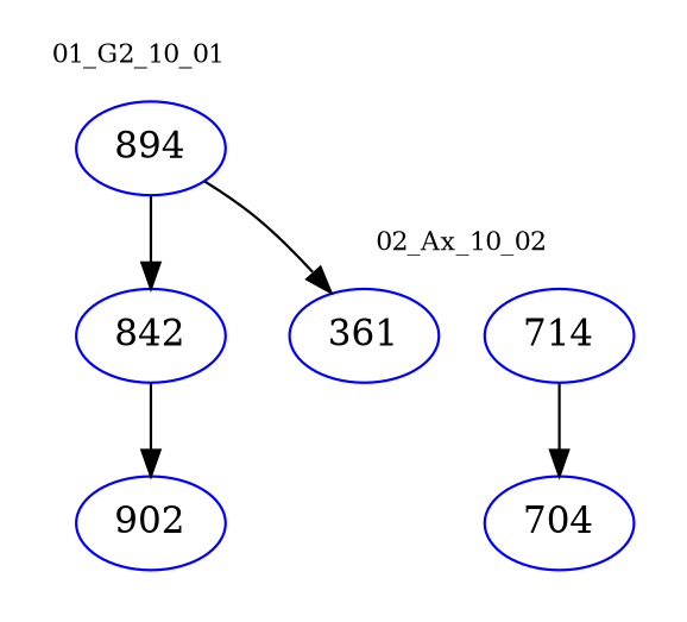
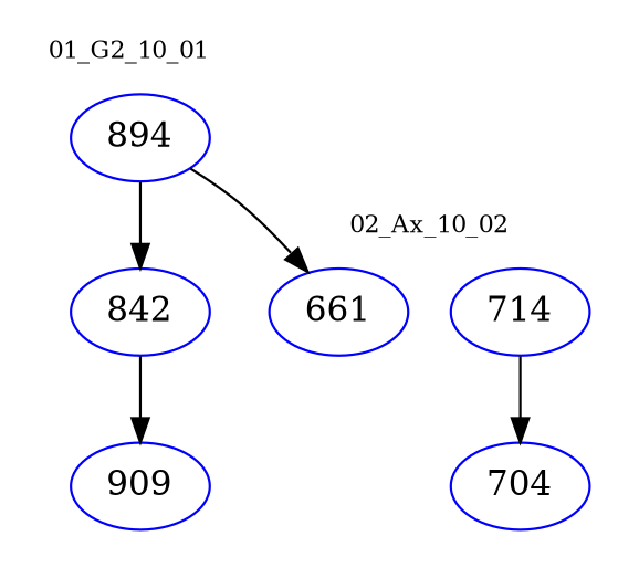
  digraph {
    node [color=blue]
    edge [color=black]
    n1 [label=714]
    n2 [label=704]
-   n3 [label=361]
+   n3 [label=661]
    n4 [label=894]
    n5 [label=842]
-   n6 [label=902]
+   n6 [label=909]
    subgraph cluster_1 {
      color=white
      fontsize=10
      label="02_Ax_10_02"
      n1
      n2
      n3
    }
    subgraph cluster_2 {
      color=white
      fontsize=10
      label="01_G2_10_01"
      n4
      n5
      n6
    }
    n1 -> n2
    n4 -> n3
    n4 -> n5
    n5 -> n6
  }
